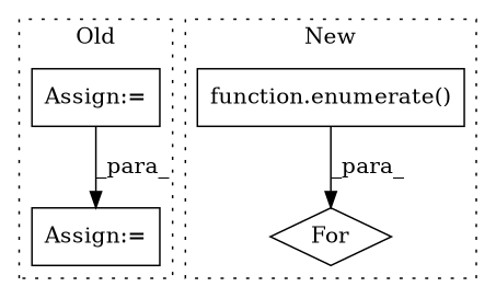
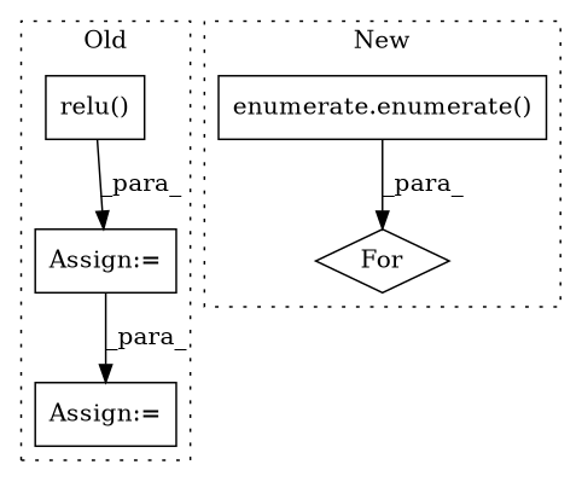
  digraph {
    node [a=75 l=3 shape=box]
+   n1 [l="7,1" label="relu()" s="1559,1598"]
    n2 [a=68 label="Assign:=" s=1721]
    n3 [a=68 label="Assign:=" s=1665]
-   n4 [l="10,1" label="function.enumerate()" s="2093,2114"]
+   n4 [l="10,1" label="enumerate.enumerate()" s="2093,2114"]
    n5 [a=107 l="4,5" label=For s="2075,2115" shape=diamond]
    subgraph cluster_1 {
      label=Old
      style=dotted
+     n1
      n2
      n3
    }
    subgraph cluster_2 {
      label=New
      style=dotted
      n4
      n5
    }
+   n1 -> n3 [label=_para_]
    n3 -> n2 [label=_para_]
    n4 -> n5 [label=_para_]
  }
